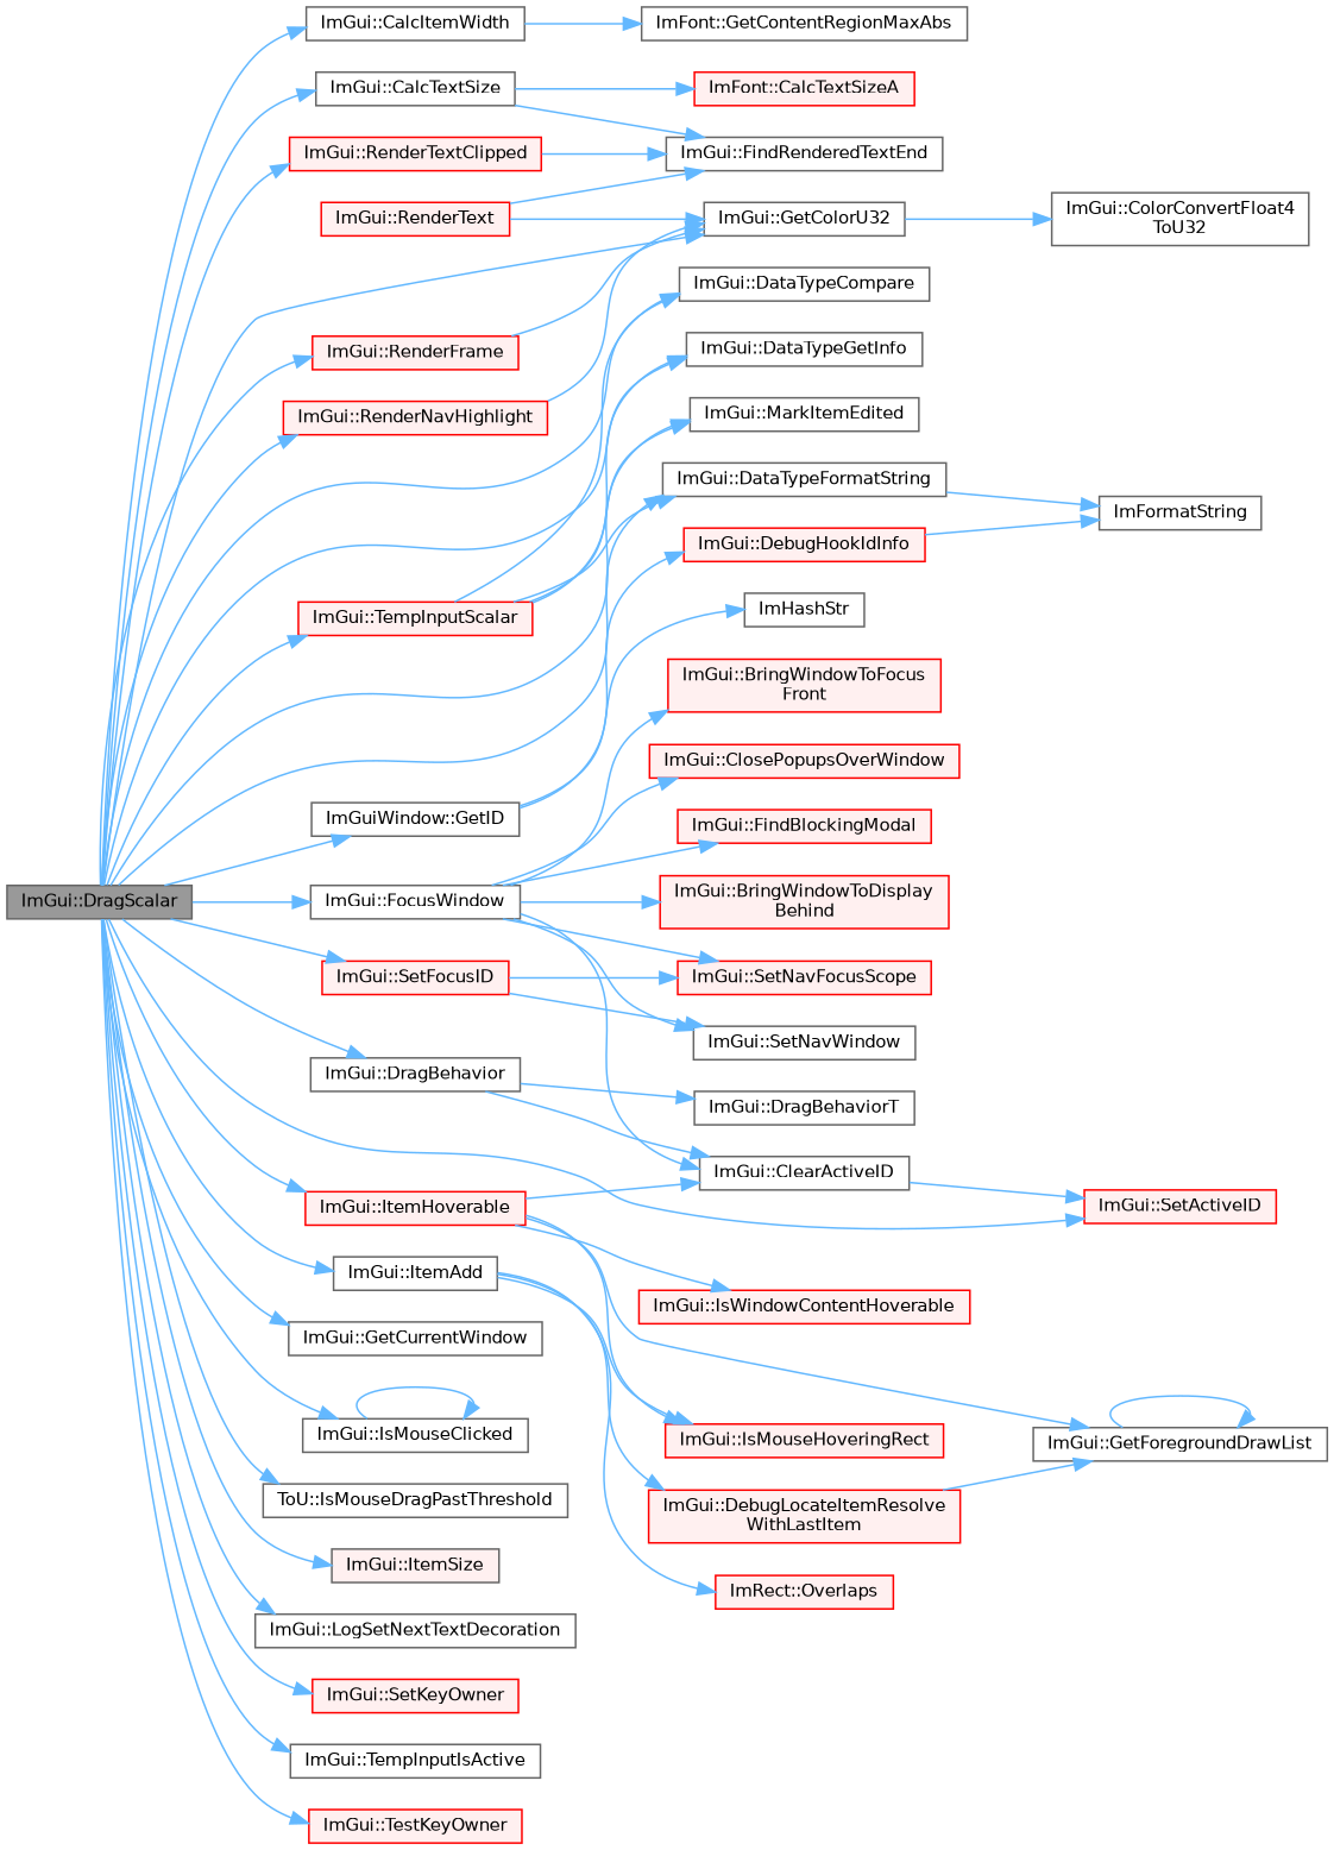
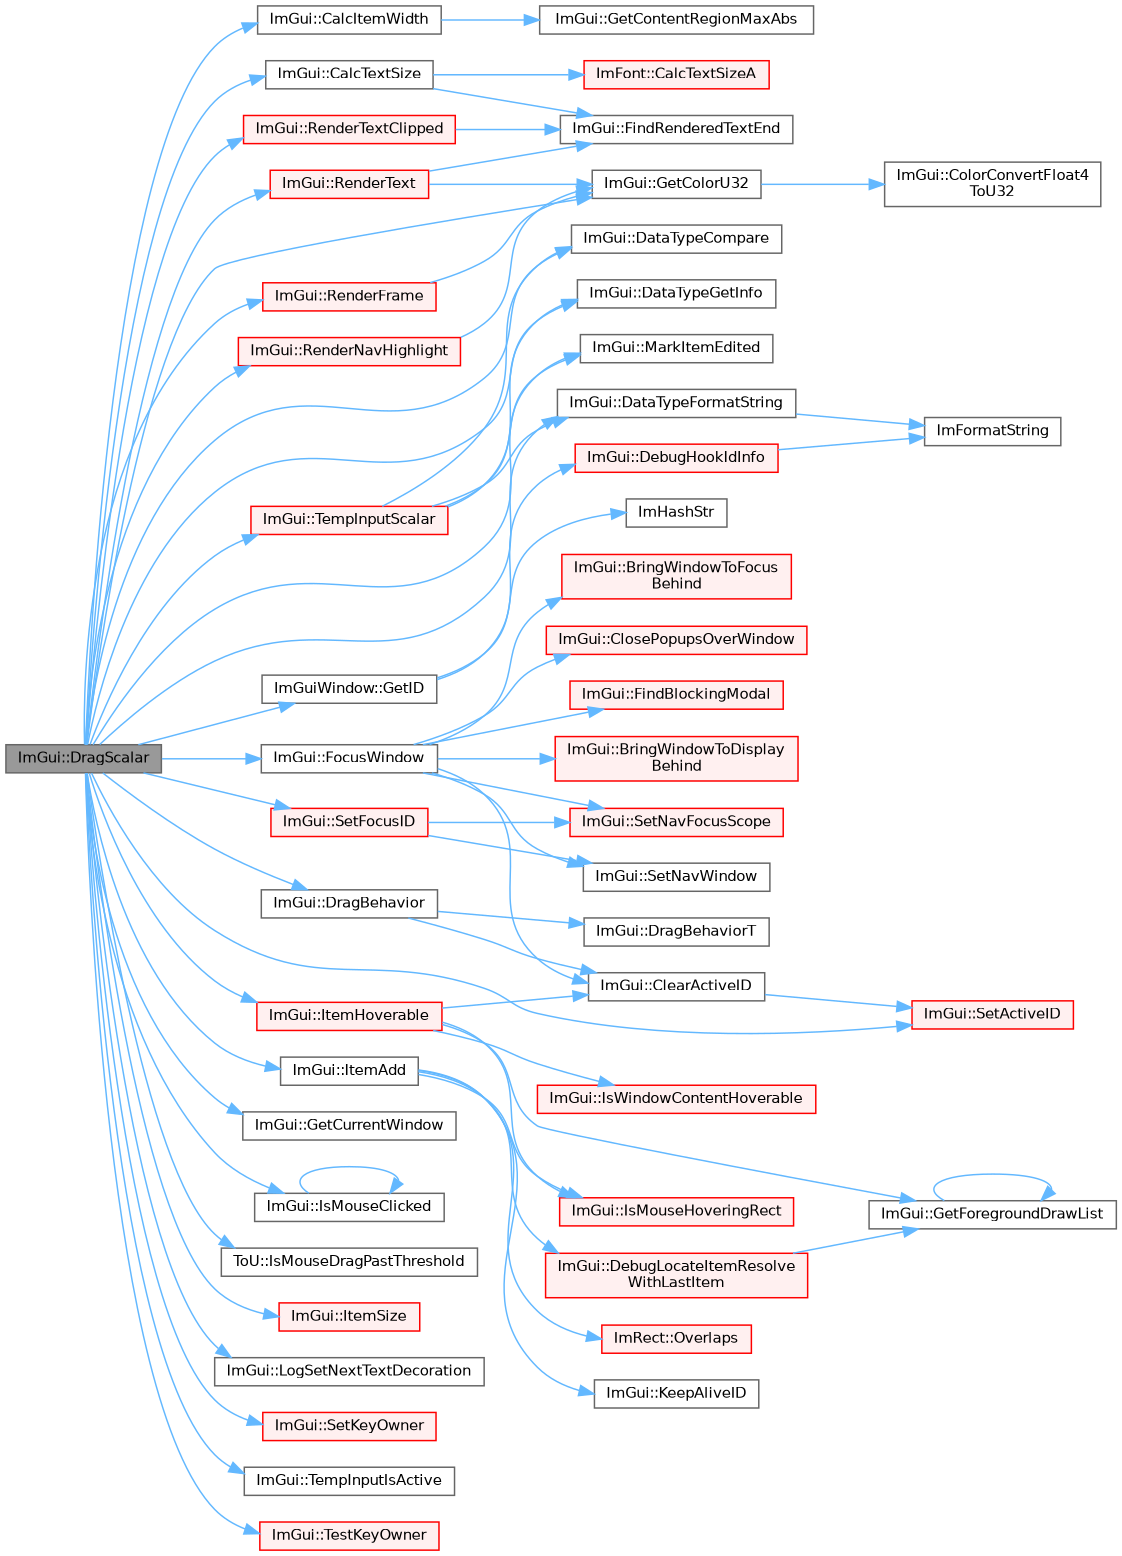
  digraph {
    rankdir=LR
    node [color=grey40 fillcolor=white fontname=Helvetica fontsize=10 shape=box style=filled]
    edge [color=steelblue1 fontname=Helvetica fontsize=10 labelfontname=Helvetica labelfontsize=10 style=solid]
    n1 [color=gray40 fillcolor=grey60 fontcolor=black height=0.2 label="ImGui::DragScalar" width=0.4]
    n2 [height=0.2 label="ImGui::CalcItemWidth" width=0.4]
    n3 [height=0.2 label="ImGui::CalcTextSize" width=0.4]
    n4 [height=0.2 label="ImGui::DataTypeCompare" width=0.4]
    n5 [height=0.2 label="ImGui::DataTypeFormatString" width=0.4]
    n6 [height=0.2 label="ImGui::DataTypeGetInfo" width=0.4]
    n7 [height=0.2 label="ImGui::DragBehavior" width=0.4]
    n8 [color=red fillcolor="#FFF0F0" height=0.2 label="ImGui::SetActiveID" width=0.4]
    n9 [height=0.2 label="ImGui::FocusWindow" width=0.4]
    n10 [height=0.2 label="ImGui::GetColorU32" width=0.4]
    n11 [height=0.2 label="ImGui::GetCurrentWindow" width=0.4]
    n12 [height=0.2 label="ImGuiWindow::GetID" width=0.4]
    n13 [height=0.2 label="ImGui::IsMouseClicked" width=0.4]
    n14 [height=0.2 label="ToU::IsMouseDragPastThreshold" width=0.4]
    n15 [height=0.2 label="ImGui::ItemAdd" width=0.4]
    n16 [color=red fillcolor="#FFF0F0" height=0.2 label="ImGui::ItemHoverable" width=0.4]
-   n17 [fillcolor="#FFF0F0" height=0.2 label="ImGui::ItemSize" width=0.4]
+   n17 [color=red fillcolor="#FFF0F0" height=0.2 label="ImGui::ItemSize" width=0.4]
    n18 [height=0.2 label="ImGui::LogSetNextTextDecoration" width=0.4]
    n19 [height=0.2 label="ImGui::MarkItemEdited" width=0.4]
    n20 [color=red fillcolor="#FFF0F0" height=0.2 label="ImGui::RenderFrame" width=0.4]
    n21 [color=red fillcolor="#FFF0F0" height=0.2 label="ImGui::RenderNavHighlight" width=0.4]
    n22 [color=red fillcolor="#FFF0F0" height=0.2 label="ImGui::RenderText" width=0.4]
    n23 [color=red fillcolor="#FFF0F0" height=0.2 label="ImGui::RenderTextClipped" width=0.4]
    n24 [color=red fillcolor="#FFF0F0" height=0.2 label="ImGui::SetFocusID" width=0.4]
    n25 [color=red fillcolor="#FFF0F0" height=0.2 label="ImGui::SetKeyOwner" width=0.4]
    n26 [height=0.2 label="ImGui::TempInputIsActive" width=0.4]
    n27 [color=red fillcolor="#FFF0F0" height=0.2 label="ImGui::TempInputScalar" width=0.4]
    n28 [color=red fillcolor="#FFF0F0" height=0.2 label="ImGui::TestKeyOwner" width=0.4]
-   n29 [height=0.2 label="ImFont::GetContentRegionMaxAbs" width=0.4]
+   n29 [height=0.2 label="ImGui::GetContentRegionMaxAbs" width=0.4]
    n30 [color=red fillcolor="#FFF0F0" height=0.2 label="ImFont::CalcTextSizeA" width=0.4]
    n31 [height=0.2 label="ImGui::FindRenderedTextEnd" width=0.4]
    n32 [height=0.2 label=ImFormatString width=0.4]
    n33 [height=0.2 label="ImGui::ClearActiveID" width=0.4]
    n34 [height=0.2 label="ImGui::DragBehaviorT" width=0.4]
    n35 [color=red fillcolor="#FFF0F0" height=0.2 label="ImGui::BringWindowToDisplay\lBehind" width=0.4]
-   n36 [color=red fillcolor="#FFF0F0" height=0.2 label="ImGui::BringWindowToFocus\lFront" width=0.4]
+   n36 [color=red fillcolor="#FFF0F0" height=0.2 label="ImGui::BringWindowToFocus\lBehind" width=0.4]
    n37 [color=red fillcolor="#FFF0F0" height=0.2 label="ImGui::ClosePopupsOverWindow" width=0.4]
    n38 [color=red fillcolor="#FFF0F0" height=0.2 label="ImGui::FindBlockingModal" width=0.4]
    n39 [color=red fillcolor="#FFF0F0" height=0.2 label="ImGui::SetNavFocusScope" width=0.4]
    n40 [height=0.2 label="ImGui::SetNavWindow" width=0.4]
    n41 [height=0.2 label="ImGui::ColorConvertFloat4\lToU32" width=0.4]
    n42 [color=red fillcolor="#FFF0F0" height=0.2 label="ImGui::DebugHookIdInfo" width=0.4]
    n43 [height=0.2 label=ImHashStr width=0.4]
    n44 [color=red fillcolor="#FFF0F0" height=0.2 label="ImGui::DebugLocateItemResolve\lWithLastItem" width=0.4]
    n45 [color=red fillcolor="#FFF0F0" height=0.2 label="ImGui::IsMouseHoveringRect" width=0.4]
+   n46 [height=0.2 label="ImGui::KeepAliveID" width=0.4]
    n47 [color=red fillcolor="#FFF0F0" height=0.2 label="ImRect::Overlaps" width=0.4]
    n48 [height=0.2 label="ImGui::GetForegroundDrawList" width=0.4]
    n49 [color=red fillcolor="#FFF0F0" height=0.2 label="ImGui::IsWindowContentHoverable" width=0.4]
    n1 -> n2
    n1 -> n3
    n1 -> n4
    n1 -> n5
    n1 -> n6
    n1 -> n7
    n1 -> n8
    n1 -> n9
    n1 -> n10
    n1 -> n11
    n1 -> n12
    n1 -> n13
    n1 -> n14
    n1 -> n15
    n1 -> n16
    n1 -> n17
    n1 -> n18
    n1 -> n19
    n1 -> n20
    n1 -> n21
+   n1 -> n22
    n1 -> n23
    n1 -> n24
    n1 -> n25
    n1 -> n26
    n1 -> n27
    n1 -> n28
    n2 -> n29
    n3 -> n30
    n3 -> n31
    n5 -> n32
    n7 -> n33
    n7 -> n34
    n9 -> n33
    n9 -> n35
    n9 -> n36
    n9 -> n37
    n9 -> n38
    n9 -> n39
    n9 -> n40
    n10 -> n41
    n12 -> n42
    n12 -> n43
    n13 -> n13
    n15 -> n44
    n15 -> n45
+   n15 -> n46
    n15 -> n47
    n16 -> n33
    n16 -> n45
    n16 -> n48
    n16 -> n49
    n20 -> n10
    n21 -> n10
    n22 -> n10
    n22 -> n31
    n23 -> n31
    n24 -> n39
    n24 -> n40
    n27 -> n4
    n27 -> n5
    n27 -> n6
    n27 -> n19
    n33 -> n8
    n42 -> n32
    n44 -> n48
    n48 -> n48
  }
